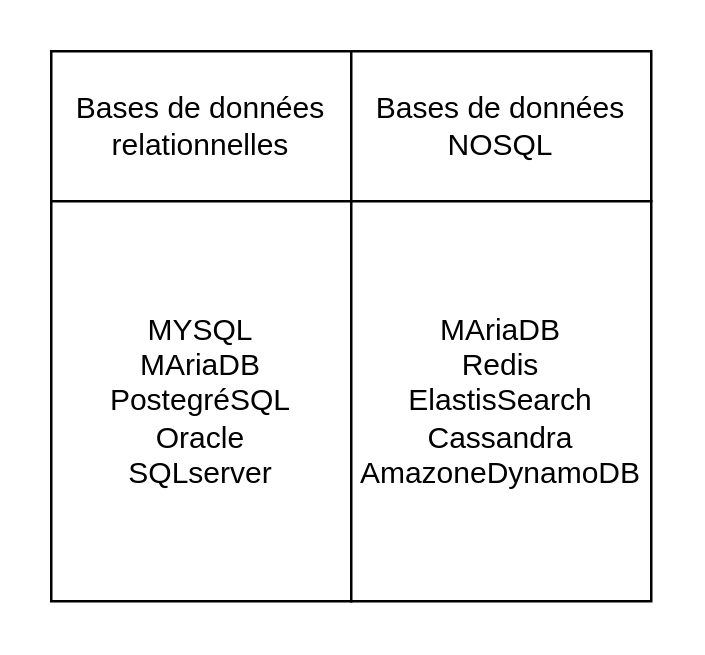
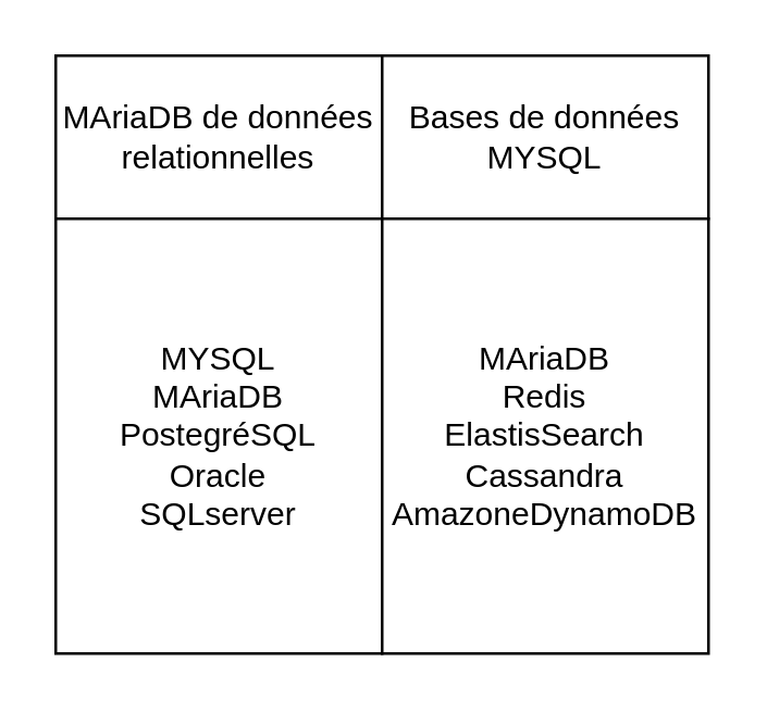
  <mxCell id="0" />
  <mxCell id="1" parent="0" />
- <mxCell id="2" value="Bases de données&lt;br&gt;relationnelles" style="rounded=0;whiteSpace=wrap;html=1;" vertex="1" parent="1"><mxGeometry x="20" y="20" width="120" height="60" as="geometry" /></mxCell>
- <mxCell id="3" value="Bases de données&lt;br&gt;NOSQL" style="rounded=0;whiteSpace=wrap;html=1;" vertex="1" parent="1"><mxGeometry x="140" y="20" width="120" height="60" as="geometry" /></mxCell>
+ <mxCell id="2" value="MAriaDB de données&lt;br&gt;relationnelles" style="rounded=0;whiteSpace=wrap;html=1;" vertex="1" parent="1"><mxGeometry x="20" y="20" width="120" height="60" as="geometry" /></mxCell>
+ <mxCell id="3" value="Bases de données&lt;br&gt;MYSQL" style="rounded=0;whiteSpace=wrap;html=1;" vertex="1" parent="1"><mxGeometry x="140" y="20" width="120" height="60" as="geometry" /></mxCell>
  <mxCell id="4" value="MYSQL&lt;br&gt;MAriaDB&lt;br&gt;PostegréSQL&lt;br&gt;Oracle&lt;br&gt;SQLserver" style="rounded=0;whiteSpace=wrap;html=1;" vertex="1" parent="1"><mxGeometry x="20" y="80" width="120" height="160" as="geometry" /></mxCell>
  <mxCell id="5" value="MAriaDB&lt;br&gt;Redis&lt;br&gt;ElastisSearch&lt;br&gt;Cassandra&lt;br&gt;AmazoneDynamoDB&lt;br&gt;" style="rounded=0;whiteSpace=wrap;html=1;" vertex="1" parent="1"><mxGeometry x="140" y="80" width="120" height="160" as="geometry" /></mxCell>
